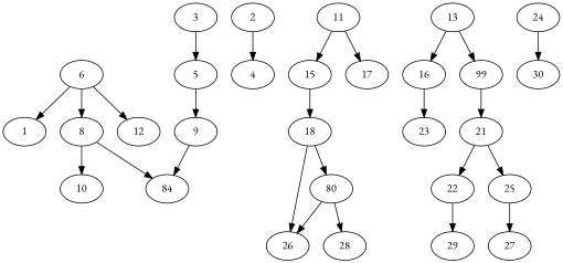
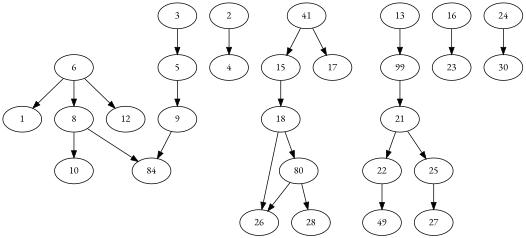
  digraph {
    fontname="EB Garamond"
    node [alpha=0.15 fontname="EB Garamond"]
    edge [fontname="EB Garamond"]
    1 [alpha=0.18]
    6 [alpha=0.10]
    8 [alpha=0.02]
    12
    n5 [alpha=0.04 label=84]
    10 [alpha=0.04]
    2 [alpha=0.16]
    4 [alpha=0.05]
    3 [alpha=0.08]
    5 [alpha=0.07]
    9 [alpha=0.00]
-   11 [alpha=0.05]
+   11 [alpha=0.05 label=41]
    15 [alpha=0.03]
    17 [alpha=0.01]
    13 [alpha=0.20]
    16 [alpha=0.08]
    n17 [alpha=0.13 label=99]
    18 [alpha=0.11]
    23 [alpha=0.09]
    21 [alpha=0.14]
    n21 [alpha=0.19 label=80]
    26 [alpha=0.01]
    22 [alpha=0.06]
    25 [alpha=0.06]
    28
-   29 [alpha=0.14]
+   29 [alpha=0.14 label=49]
    24 [alpha=0.19]
    30 [alpha=0.17]
    27 [alpha=0.03]
    6 -> 1
    6 -> 8
    6 -> 12
    8 -> n5
    8 -> 10
    2 -> 4
    3 -> 5
    5 -> 9
    9 -> n5
    11 -> 15
    11 -> 17
    15 -> 18
-   13 -> 16
    13 -> n17
    16 -> 23
    n17 -> 21
    18 -> n21
    18 -> 26
    21 -> 22
    21 -> 25
    n21 -> 26
    n21 -> 28
    22 -> 29
    25 -> 27
    24 -> 30
  }
